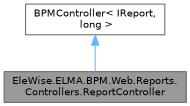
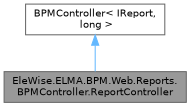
  digraph {
    node [color=gray40 fontname=Helvetica fontsize=10 shape=box style=filled]
-   n1 [fillcolor=grey60 fontcolor=black height=0.2 label="EleWise.ELMA.BPM.Web.Reports.\lControllers.ReportController" width=0.4]
+   n1 [fillcolor=grey60 fontcolor=black height=0.2 label="EleWise.ELMA.BPM.Web.Reports.\lBPMController.ReportController" width=0.4]
    n2 [fillcolor=white height=0.2 label="BPMController\< IReport,\l long \>" width=0.4]
    n2 -> n1 [color=steelblue1 dir=back fontname=Helvetica fontsize=10 labelfontname=Helvetica labelfontsize=10 style=solid]
  }
